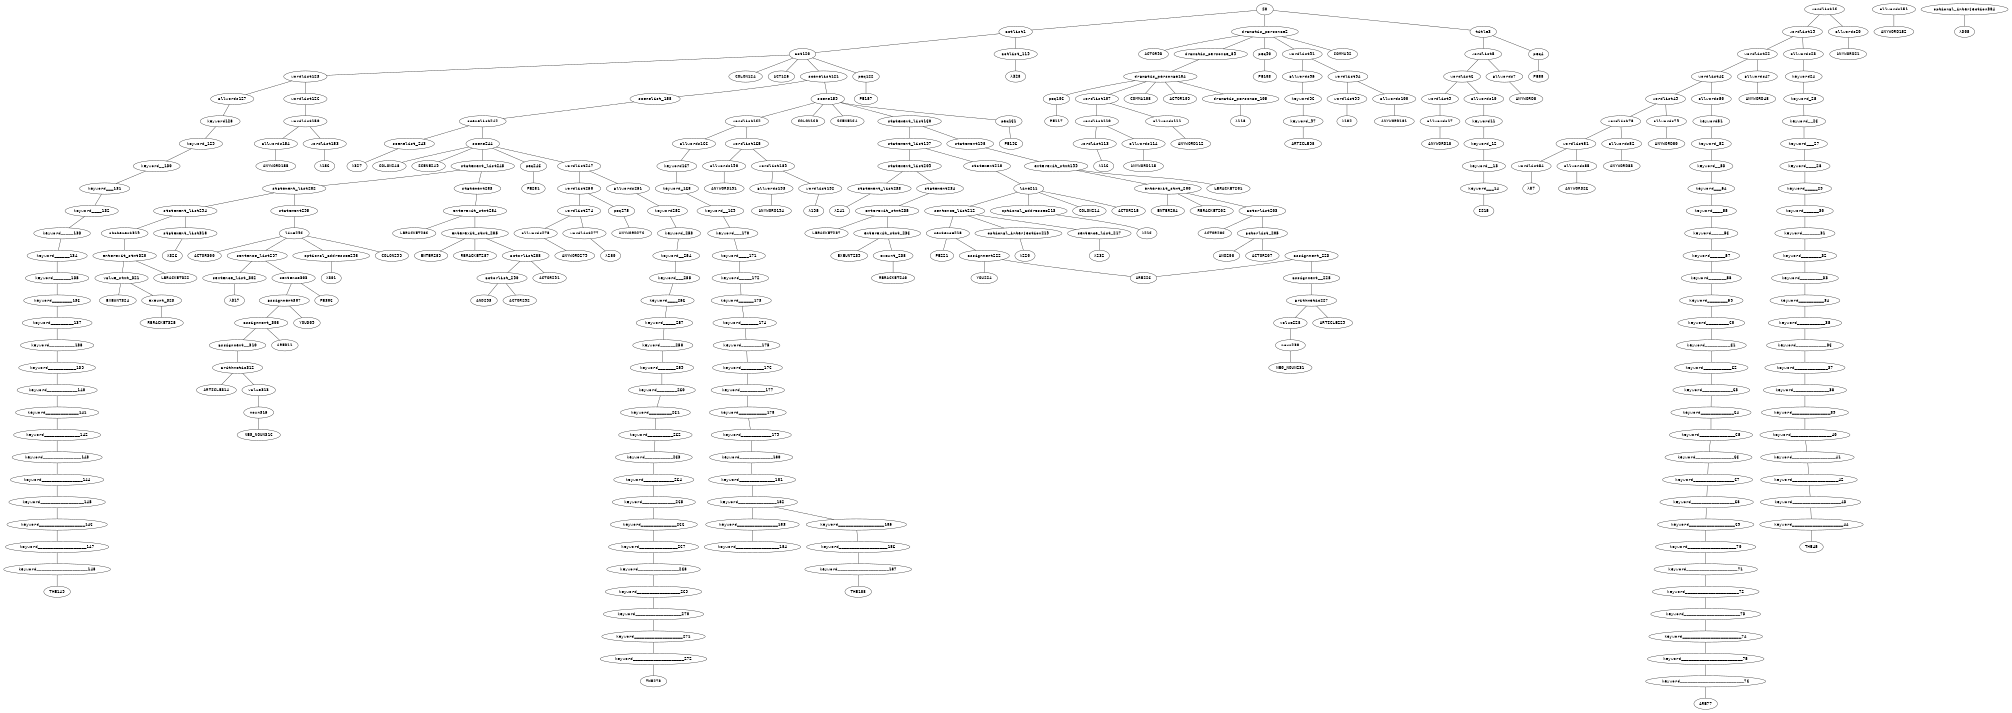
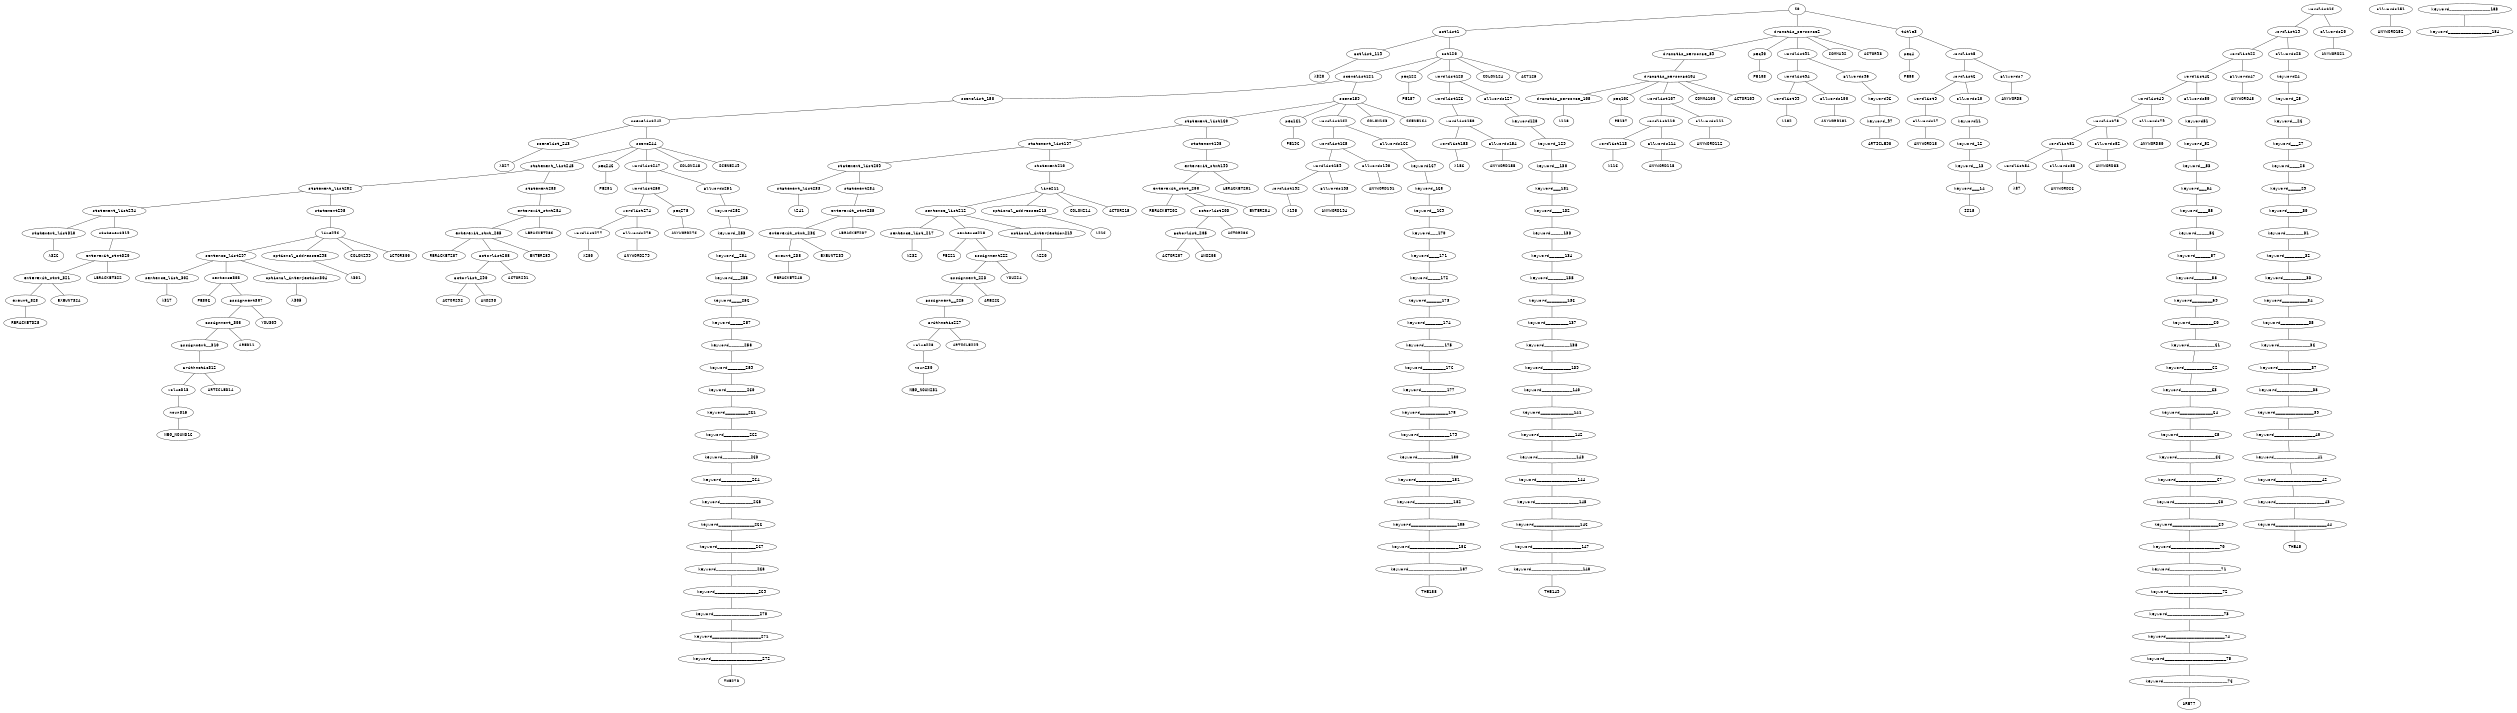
  strict graph {
    fontname="DejaVu Sans Mono"
    node [fontname="DejaVu Sans Mono"]
    edge [fontname="DejaVu Sans Mono"]
    S0
    actlist1
    dramatis_personae2
    title3
    actlist_119
    act120
    dramatis_personae_89
    peq90
    wordlist91
    COMMA92
    ACTOR93
    peq4
    wordlist5
    "λ328"
    scenelist121
    peq122
    wordlist123
    COLON124
    ACT125
    dramatis_personae104
    PE103
    wordlist94
    allwords95
    PE88
    wordlist6
    allwords7
    wordlist9
    allwords10
    ANYWORD8
    allwords17
    keyword11
    wordlist16
    wordlist19
    allwords20
    ANYWORD18
    keyword_12
    keyword__13
    keyword___14
    IS15
    wordlist22
    allwords23
    ANYWORD21
    wordlist46
    allwords47
    keyword24
    wordlist49
    allwords50
    ANYWORD48
    keyword_25
    keyword__26
    keyword___27
    keyword____28
    keyword_____29
    keyword______30
    keyword_______31
    keyword________32
    keyword_________33
    keyword__________34
    keyword___________35
    keyword____________36
    keyword_____________37
    keyword______________38
    keyword_______________39
    keyword________________40
    keyword_________________41
    keyword__________________42
    keyword___________________43
    keyword____________________44
    THE45
    wordlist78
    allwords79
    keyword51
    wordlist81
    allwords82
    ANYWORD80
    keyword_52
    keyword__53
    keyword___54
    keyword____55
    keyword_____56
    keyword______57
    keyword_______58
    keyword________59
    keyword_________60
    keyword__________61
    keyword___________62
    keyword____________63
    keyword_____________64
    keyword______________65
    keyword_______________66
    keyword________________67
    keyword_________________68
    keyword__________________69
    keyword___________________70
    keyword____________________71
    keyword_____________________72
    keyword______________________73
    keyword_______________________74
    keyword________________________75
    keyword_________________________76
    ARE77
    wordlist84
    allwords85
    ANYWORD83
    "λ87"
    n106 [label=ANYWORD26]
    dramatis_personae_105
    peq106
    wordlist107
    COMMA108
    ACTOR109
    wordlist99
    allwords100
    keyword96
    "λ102"
    ANYWORD101
    keyword_97
    ARTICLE98
    "λ118"
-   PE117
+   PE117 [label=PE137]
    wordlist110
    allwords111
    wordlist113
    allwords114
    ANYWORD112
    "λ116"
    ANYWORD115
    scenelist_158
    scene159
    PE157
    wordlist126
    allwords127
    scenelist242
    statement_list160
    peq161
    wordlist162
    COLON163
    SCENE164
    wordlist150
    keyword128
    wordlist153
    allwords154
    allwords151
    ANYWORD152
    keyword_129
    keyword__130
    keyword___131
    keyword____132
    keyword_____133
    keyword______134
    keyword_______135
    keyword________136
    keyword_________137
    keyword__________138
    keyword___________139
    keyword____________140
    keyword_____________141
    keyword______________142
    keyword_______________143
    keyword________________144
    keyword_________________145
    keyword__________________146
    keyword___________________147
    keyword____________________148
    THE149
    "λ156"
    ANYWORD155
    scenelist_243
    scene244
    statement_list197
    statement198
    PE196
    wordlist165
    allwords166
    statement_list209
    statement210
    enterexit_stmt199
    wordlist189
    allwords190
    keyword167
    wordlist192
    allwords193
    ANYWORD191
    keyword_168
    keyword__169
    keyword___170
    keyword____171
    keyword_____172
    keyword______173
    keyword_______174
    keyword________175
    keyword_________176
    keyword__________177
    keyword___________178
    keyword____________179
    keyword_____________180
    keyword______________181
    keyword_______________182
    keyword________________183
    keyword__________________185
    keyword_________________184
    keyword___________________186
    keyword____________________187
    THE188
    "λ195"
    ANYWORD194
    statement_list233
    statement234
    line211
    enterexit_stmt_200
    LBRACKET201
    RBRACKET202
    actorlist203
    ENTER204
    actorlist_205
    ACTOR206
    ACTOR207
    AND208
    "λ241"
    enterexit_stmt235
    sentence_list212
    optional_addressee213
    COLON214
    ACTOR215
    sentence_list_217
    sentence218
    optional_interjection219
    "λ216"
    "λ232"
    PE221
    assignment222
    "λ220"
    assignment_223
    YOU224
    assignment__225
    ARE226
    arithmetic227
    value228
    ARTICLE229
    noun230
    NEG_NOUN231
    enterexit_stmt_236
    LBRACKET237
    exeunt_238
    EXEUNT239
    RBRACKET240
    "λ327"
    statement_list245
    peq246
    wordlist247
    COLON248
    SCENE249
    statement_list282
    statement283
    PE281
    wordlist250
    allwords251
    statement_list294
    statement295
    enterexit_stmt284
    wordlist274
    n262 [label=peq275]
    keyword252
    wordlist277
    allwords278
    ANYWORD276
    keyword_253
    keyword__254
    keyword___255
    keyword____256
    keyword_____257
    keyword______258
    keyword_______259
    keyword________260
    keyword_________261
    keyword__________262
    keyword___________263
    keyword____________264
    keyword_____________265
    keyword______________266
    keyword_______________267
    keyword________________268
    keyword_________________269
    keyword__________________270
    keyword___________________271
    keyword____________________272
    THE273
    "λ280"
    ANYWORD279
    statement_list318
    statement319
    line296
    enterexit_stmt_285
    LBRACKET286
    RBRACKET287
    actorlist288
    ENTER289
    actorlist_290
    ACTOR291
    ACTOR292
    AND293
    "λ326"
    enterexit_stmt320
    sentence_list297
    optional_addressee298
    COLON299
    ACTOR300
    sentence_list_302
    sentence303
    optional_interjection304
    "λ301"
    "λ317"
    PE306
    assignment307
    "λ305"
    assignment_308
    YOU309
    assignment__310
    ARE311
    arithmetic312
    value313
    ARTICLE314
    noun315
    NEG_NOUN316
-   enterexit_stmt_321 [label=value_stmt_321]
+   enterexit_stmt_321
    LBRACKET322
    exeunt_323
    EXEUNT324
    RBRACKET325
    S0 -- actlist1
    S0 -- dramatis_personae2
    S0 -- title3
    actlist1 -- actlist_119
    actlist1 -- act120
    dramatis_personae2 -- dramatis_personae_89
    dramatis_personae2 -- peq90
    dramatis_personae2 -- wordlist91
    dramatis_personae2 -- COMMA92
    dramatis_personae2 -- ACTOR93
    title3 -- peq4
    title3 -- wordlist5
    actlist_119 -- "λ328"
    act120 -- scenelist121
    act120 -- peq122
    act120 -- wordlist123
    act120 -- COLON124
    act120 -- ACT125
    dramatis_personae_89 -- dramatis_personae104
    peq90 -- PE103
    wordlist91 -- wordlist94
    wordlist91 -- allwords95
    peq4 -- PE88
    wordlist5 -- wordlist6
    wordlist5 -- allwords7
    scenelist121 -- scenelist_158
    scenelist121 -- scene159
    peq122 -- PE157
    wordlist123 -- wordlist126
    wordlist123 -- allwords127
    dramatis_personae104 -- dramatis_personae_105
    dramatis_personae104 -- peq106
    dramatis_personae104 -- wordlist107
    dramatis_personae104 -- COMMA108
    dramatis_personae104 -- ACTOR109
    wordlist94 -- wordlist99
    wordlist94 -- allwords100
    allwords95 -- keyword96
    wordlist6 -- wordlist9
    wordlist6 -- allwords10
    allwords7 -- ANYWORD8
    wordlist9 -- allwords17
    allwords10 -- keyword11
    allwords17 -- ANYWORD18
    keyword11 -- keyword_12
    wordlist16 -- wordlist19
    wordlist16 -- allwords20
    wordlist19 -- wordlist22
    wordlist19 -- allwords23
    allwords20 -- ANYWORD21
    keyword_12 -- keyword__13
    keyword__13 -- keyword___14
    keyword___14 -- IS15
    wordlist22 -- wordlist46
    wordlist22 -- allwords47
    allwords23 -- keyword24
    wordlist46 -- wordlist49
    wordlist46 -- allwords50
    allwords47 -- ANYWORD48
    keyword24 -- keyword_25
    wordlist49 -- wordlist78
    wordlist49 -- allwords79
    allwords50 -- keyword51
    keyword_25 -- keyword__26
    keyword__26 -- keyword___27
    keyword___27 -- keyword____28
    keyword____28 -- keyword_____29
    keyword_____29 -- keyword______30
    keyword______30 -- keyword_______31
    keyword_______31 -- keyword________32
    keyword________32 -- keyword_________33
    keyword_________33 -- keyword__________34
    keyword__________34 -- keyword___________35
    keyword___________35 -- keyword____________36
    keyword____________36 -- keyword_____________37
    keyword_____________37 -- keyword______________38
    keyword______________38 -- keyword_______________39
    keyword_______________39 -- keyword________________40
    keyword________________40 -- keyword_________________41
    keyword_________________41 -- keyword__________________42
    keyword__________________42 -- keyword___________________43
    keyword___________________43 -- keyword____________________44
    keyword____________________44 -- THE45
    wordlist78 -- wordlist81
    wordlist78 -- allwords82
    allwords79 -- ANYWORD80
    keyword51 -- keyword_52
    wordlist81 -- wordlist84
    wordlist81 -- allwords85
    allwords82 -- ANYWORD83
    keyword_52 -- keyword__53
    keyword__53 -- keyword___54
    keyword___54 -- keyword____55
    keyword____55 -- keyword_____56
    keyword_____56 -- keyword______57
    keyword______57 -- keyword_______58
    keyword_______58 -- keyword________59
    keyword________59 -- keyword_________60
    keyword_________60 -- keyword__________61
    keyword__________61 -- keyword___________62
    keyword___________62 -- keyword____________63
    keyword____________63 -- keyword_____________64
    keyword_____________64 -- keyword______________65
    keyword______________65 -- keyword_______________66
    keyword_______________66 -- keyword________________67
    keyword________________67 -- keyword_________________68
    keyword_________________68 -- keyword__________________69
    keyword__________________69 -- keyword___________________70
    keyword___________________70 -- keyword____________________71
    keyword____________________71 -- keyword_____________________72
    keyword_____________________72 -- keyword______________________73
    keyword______________________73 -- keyword_______________________74
    keyword_______________________74 -- keyword________________________75
    keyword________________________75 -- keyword_________________________76
    keyword_________________________76 -- ARE77
    wordlist84 -- "λ87"
    allwords85 -- n106
    dramatis_personae_105 -- "λ118"
    peq106 -- PE117
    wordlist107 -- wordlist110
    wordlist107 -- allwords111
    wordlist99 -- "λ102"
    allwords100 -- ANYWORD101
    keyword96 -- keyword_97
    keyword_97 -- ARTICLE98
    wordlist110 -- wordlist113
    wordlist110 -- allwords114
    allwords111 -- ANYWORD112
    wordlist113 -- "λ116"
    allwords114 -- ANYWORD115
    scenelist_158 -- scenelist242
    scene159 -- statement_list160
    scene159 -- peq161
    scene159 -- wordlist162
    scene159 -- COLON163
    scene159 -- SCENE164
    wordlist126 -- wordlist150
    allwords127 -- keyword128
    scenelist242 -- scenelist_243
    scenelist242 -- scene244
    statement_list160 -- statement_list197
    statement_list160 -- statement198
    peq161 -- PE196
    wordlist162 -- wordlist165
    wordlist162 -- allwords166
    wordlist150 -- wordlist153
    wordlist150 -- allwords154
    keyword128 -- keyword_129
    wordlist153 -- "λ156"
    allwords154 -- ANYWORD155
    allwords151 -- ANYWORD152
    keyword_129 -- keyword__130
    keyword__130 -- keyword___131
    keyword___131 -- keyword____132
    keyword____132 -- keyword_____133
    keyword_____133 -- keyword______134
    keyword______134 -- keyword_______135
    keyword_______135 -- keyword________136
    keyword________136 -- keyword_________137
    keyword_________137 -- keyword__________138
    keyword__________138 -- keyword___________139
    keyword___________139 -- keyword____________140
    keyword____________140 -- keyword_____________141
    keyword_____________141 -- keyword______________142
    keyword______________142 -- keyword_______________143
    keyword_______________143 -- keyword________________144
    keyword________________144 -- keyword_________________145
    keyword_________________145 -- keyword__________________146
    keyword__________________146 -- keyword___________________147
    keyword___________________147 -- keyword____________________148
    keyword____________________148 -- THE149
    scenelist_243 -- "λ327"
    scene244 -- statement_list245
    scene244 -- peq246
    scene244 -- wordlist247
    scene244 -- COLON248
    scene244 -- SCENE249
    statement_list197 -- statement_list209
    statement_list197 -- statement210
    statement198 -- enterexit_stmt199
    wordlist165 -- wordlist189
    wordlist165 -- allwords190
    allwords166 -- keyword167
    statement_list209 -- statement_list233
    statement_list209 -- statement234
    statement210 -- line211
    enterexit_stmt199 -- enterexit_stmt_200
    enterexit_stmt199 -- LBRACKET201
    wordlist189 -- wordlist192
    wordlist189 -- allwords193
    allwords190 -- ANYWORD191
    keyword167 -- keyword_168
    wordlist192 -- "λ195"
    allwords193 -- ANYWORD194
    keyword_168 -- keyword__169
    keyword__169 -- keyword___170
    keyword___170 -- keyword____171
    keyword____171 -- keyword_____172
    keyword_____172 -- keyword______173
    keyword______173 -- keyword_______174
    keyword_______174 -- keyword________175
    keyword________175 -- keyword_________176
    keyword_________176 -- keyword__________177
    keyword__________177 -- keyword___________178
    keyword___________178 -- keyword____________179
    keyword____________179 -- keyword_____________180
    keyword_____________180 -- keyword______________181
    keyword______________181 -- keyword_______________182
-   keyword_______________182 -- keyword________________183
    keyword_______________182 -- keyword__________________185
    keyword________________183 -- keyword_________________184
    keyword__________________185 -- keyword___________________186
    keyword___________________186 -- keyword____________________187
    keyword____________________187 -- THE188
    statement_list233 -- "λ241"
    statement234 -- enterexit_stmt235
    line211 -- sentence_list212
    line211 -- optional_addressee213
    line211 -- COLON214
    line211 -- ACTOR215
    enterexit_stmt_200 -- RBRACKET202
    enterexit_stmt_200 -- actorlist203
    enterexit_stmt_200 -- ENTER204
    actorlist203 -- actorlist_205
    actorlist203 -- ACTOR206
    actorlist_205 -- ACTOR207
    actorlist_205 -- AND208
    enterexit_stmt235 -- enterexit_stmt_236
    enterexit_stmt235 -- LBRACKET237
    sentence_list212 -- sentence_list_217
    sentence_list212 -- sentence218
    sentence_list212 -- optional_interjection219
    optional_addressee213 -- "λ216"
    sentence_list_217 -- "λ232"
    sentence218 -- PE221
    sentence218 -- assignment222
    optional_interjection219 -- "λ220"
-   assignment222 -- ARE226
+   assignment222 -- assignment_223
    assignment222 -- YOU224
    assignment_223 -- assignment__225
    assignment_223 -- ARE226
    assignment__225 -- arithmetic227
    arithmetic227 -- value228
    arithmetic227 -- ARTICLE229
    value228 -- noun230
    noun230 -- NEG_NOUN231
    enterexit_stmt_236 -- exeunt_238
    enterexit_stmt_236 -- EXEUNT239
    exeunt_238 -- RBRACKET240
    statement_list245 -- statement_list282
    statement_list245 -- statement283
    peq246 -- PE281
    wordlist247 -- wordlist250
    wordlist247 -- allwords251
    statement_list282 -- statement_list294
    statement_list282 -- statement295
    statement283 -- enterexit_stmt284
    wordlist250 -- wordlist274
    wordlist250 -- n262
    allwords251 -- keyword252
    statement_list294 -- statement_list318
    statement_list294 -- statement319
    statement295 -- line296
    enterexit_stmt284 -- enterexit_stmt_285
    enterexit_stmt284 -- LBRACKET286
    wordlist274 -- wordlist277
    wordlist274 -- allwords278
    n262 -- ANYWORD276
    keyword252 -- keyword_253
    wordlist277 -- "λ280"
    allwords278 -- ANYWORD279
    keyword_253 -- keyword__254
    keyword__254 -- keyword___255
    keyword___255 -- keyword____256
    keyword____256 -- keyword_____257
    keyword_____257 -- keyword______258
    keyword______258 -- keyword_______259
    keyword_______259 -- keyword________260
    keyword________260 -- keyword_________261
    keyword_________261 -- keyword__________262
    keyword__________262 -- keyword___________263
    keyword___________263 -- keyword____________264
    keyword____________264 -- keyword_____________265
    keyword_____________265 -- keyword______________266
    keyword______________266 -- keyword_______________267
    keyword_______________267 -- keyword________________268
    keyword________________268 -- keyword_________________269
    keyword_________________269 -- keyword__________________270
    keyword__________________270 -- keyword___________________271
    keyword___________________271 -- keyword____________________272
    keyword____________________272 -- THE273
    statement_list318 -- "λ326"
    statement319 -- enterexit_stmt320
    line296 -- sentence_list297
    line296 -- optional_addressee298
    line296 -- COLON299
    line296 -- ACTOR300
    enterexit_stmt_285 -- RBRACKET287
    enterexit_stmt_285 -- actorlist288
    enterexit_stmt_285 -- ENTER289
    actorlist288 -- actorlist_290
    actorlist288 -- ACTOR291
    actorlist_290 -- ACTOR292
    actorlist_290 -- AND293
    enterexit_stmt320 -- enterexit_stmt_321
    enterexit_stmt320 -- LBRACKET322
    sentence_list297 -- sentence_list_302
    sentence_list297 -- sentence303
+   sentence_list297 -- optional_interjection304
    optional_addressee298 -- "λ301"
    sentence_list_302 -- "λ317"
    sentence303 -- PE306
    sentence303 -- assignment307
    optional_interjection304 -- "λ305"
    assignment307 -- assignment_308
    assignment307 -- YOU309
    assignment_308 -- assignment__310
    assignment_308 -- ARE311
    assignment__310 -- arithmetic312
    arithmetic312 -- value313
    arithmetic312 -- ARTICLE314
    value313 -- noun315
    noun315 -- NEG_NOUN316
    enterexit_stmt_321 -- exeunt_323
    enterexit_stmt_321 -- EXEUNT324
    exeunt_323 -- RBRACKET325
  }
